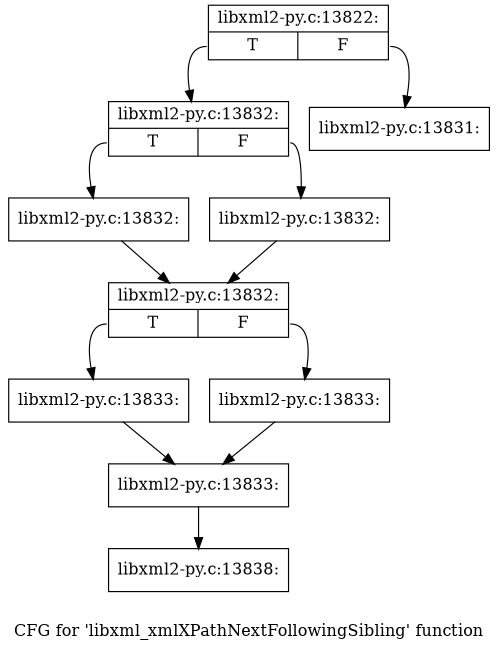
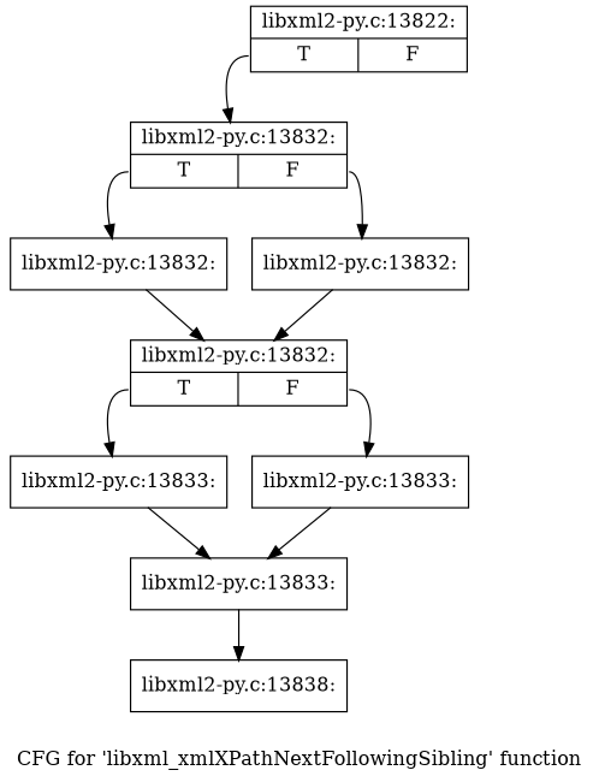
  digraph {
    label="CFG for 'libxml_xmlXPathNextFollowingSibling' function"
    node [shape=record]
    n1 [label="{libxml2-py.c:13822:|{<s0>T|<s1>F}}"]
    n2 [label="{libxml2-py.c:13832:|{<s0>T|<s1>F}}"]
-   n3 [label="{libxml2-py.c:13831:}"]
    n4 [label="{libxml2-py.c:13832:}"]
    n5 [label="{libxml2-py.c:13832:}"]
    n6 [label="{libxml2-py.c:13832:|{<s0>T|<s1>F}}"]
    n7 [label="{libxml2-py.c:13838:}"]
    n8 [label="{libxml2-py.c:13833:}"]
    n9 [label="{libxml2-py.c:13833:}"]
    n10 [label="{libxml2-py.c:13833:}"]
    n1 -> n2 [tailport=s0]
-   n1 -> n3 [tailport=s1]
    n2 -> n4 [tailport=s0]
    n2 -> n5 [tailport=s1]
    n4 -> n6
    n5 -> n6
    n6 -> n8 [tailport=s0]
    n6 -> n9 [tailport=s1]
    n8 -> n10
    n9 -> n10
    n10 -> n7
  }
